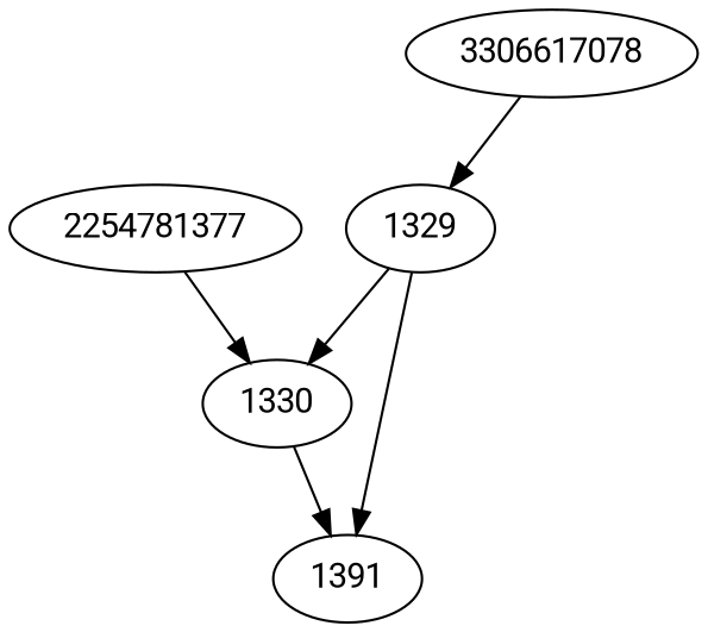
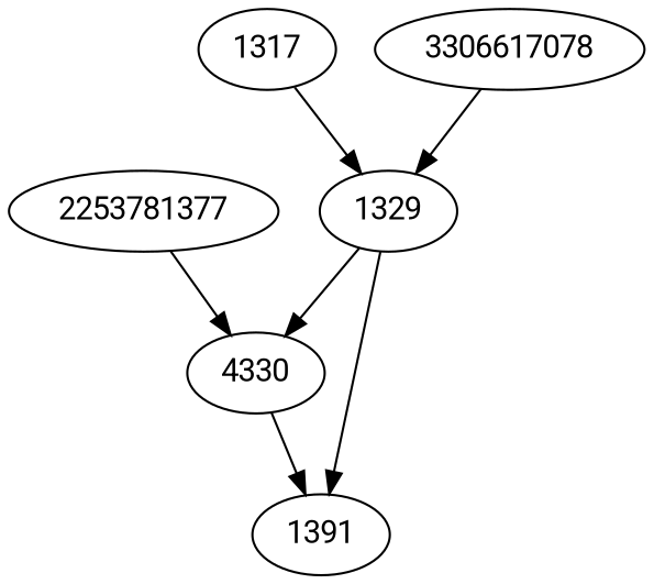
  strict digraph {
    fontname=Roboto
    node [fontname=Roboto]
    edge [fontname=Roboto]
-   2253781377 [label=2254781377]
-   1330
+   2253781377
+   1330 [label=4330]
    1329
    n4 [label=1391]
+   1317
    3306617078
    2253781377 -> 1330
    1330 -> n4
    1329 -> 1330
    1329 -> n4
+   1317 -> 1329
    3306617078 -> 1329
  }
